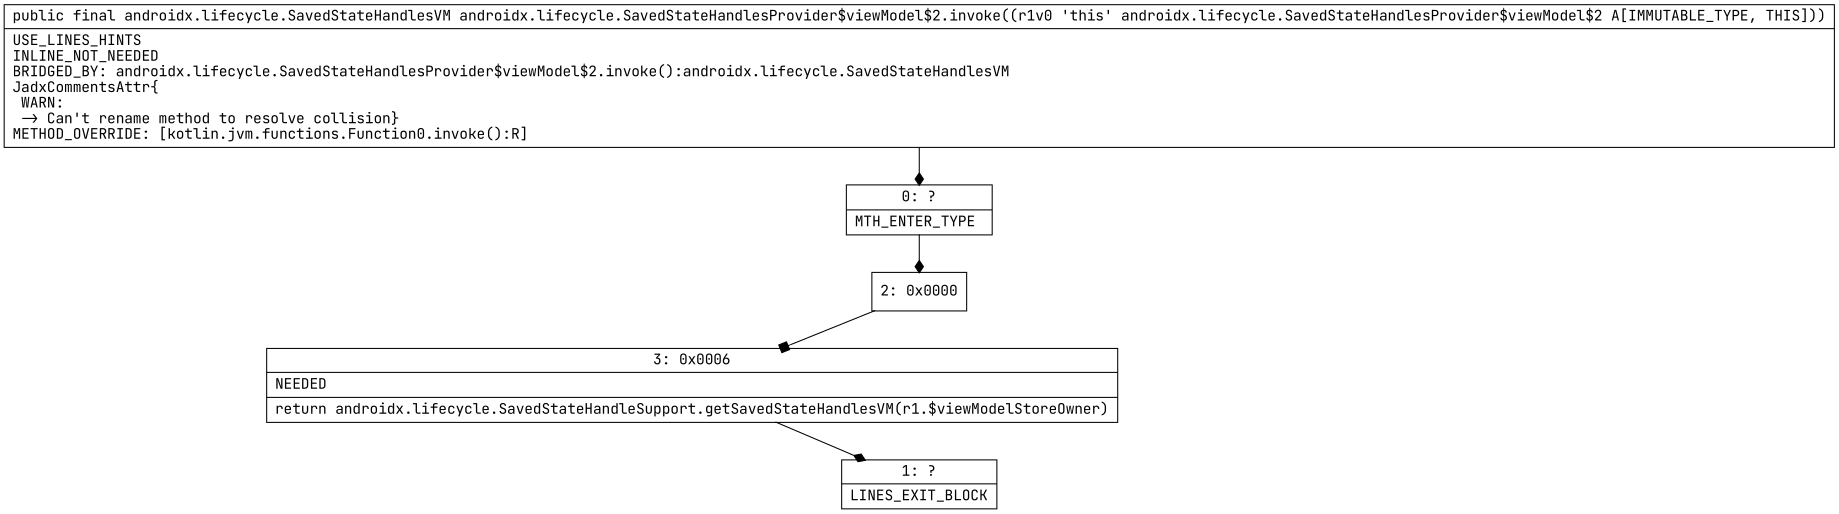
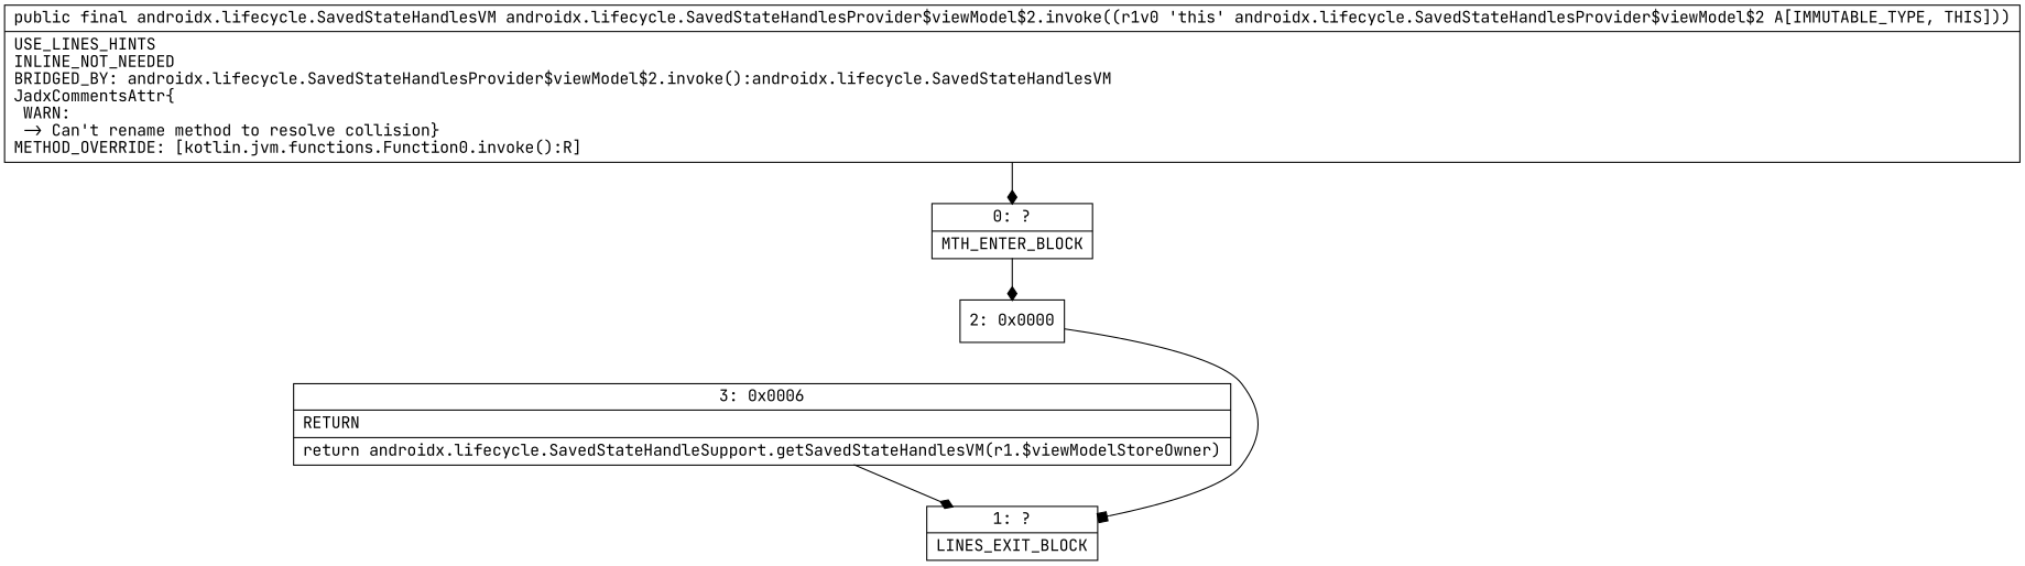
  digraph {
    fontname="JetBrains Mono"
    node [fontname="JetBrains Mono" shape=record]
    edge [arrowhead=diamond fontname="JetBrains Mono"]
-   n1 [label="{0\:\ ?|MTH_ENTER_TYPE\l}"]
+   n1 [label="{0\:\ ?|MTH_ENTER_BLOCK\l}"]
    n2 [label="{2\:\ 0x0000}"]
-   n3 [label="{3\:\ 0x0006|NEEDED\l|return androidx.lifecycle.SavedStateHandleSupport.getSavedStateHandlesVM(r1.$viewModelStoreOwner)\l}"]
+   n3 [label="{3\:\ 0x0006|RETURN\l|return androidx.lifecycle.SavedStateHandleSupport.getSavedStateHandlesVM(r1.$viewModelStoreOwner)\l}"]
    n4 [label="{1\:\ ?|LINES_EXIT_BLOCK\l}"]
    n5 [label="{public final androidx.lifecycle.SavedStateHandlesVM androidx.lifecycle.SavedStateHandlesProvider$viewModel$2.invoke((r1v0 'this' androidx.lifecycle.SavedStateHandlesProvider$viewModel$2 A[IMMUTABLE_TYPE, THIS]))  | USE_LINES_HINTS\lINLINE_NOT_NEEDED\lBRIDGED_BY: androidx.lifecycle.SavedStateHandlesProvider$viewModel$2.invoke():androidx.lifecycle.SavedStateHandlesVM\lJadxCommentsAttr\{\l WARN: \l \-\> Can't rename method to resolve collision\}\lMETHOD_OVERRIDE: [kotlin.jvm.functions.Function0.invoke():R]\l}"]
    n1 -> n2
-   n2 -> n3 [arrowhead=box]
+   n2 -> n4 [arrowhead=box]
    n3 -> n4
    n5 -> n1
  }
